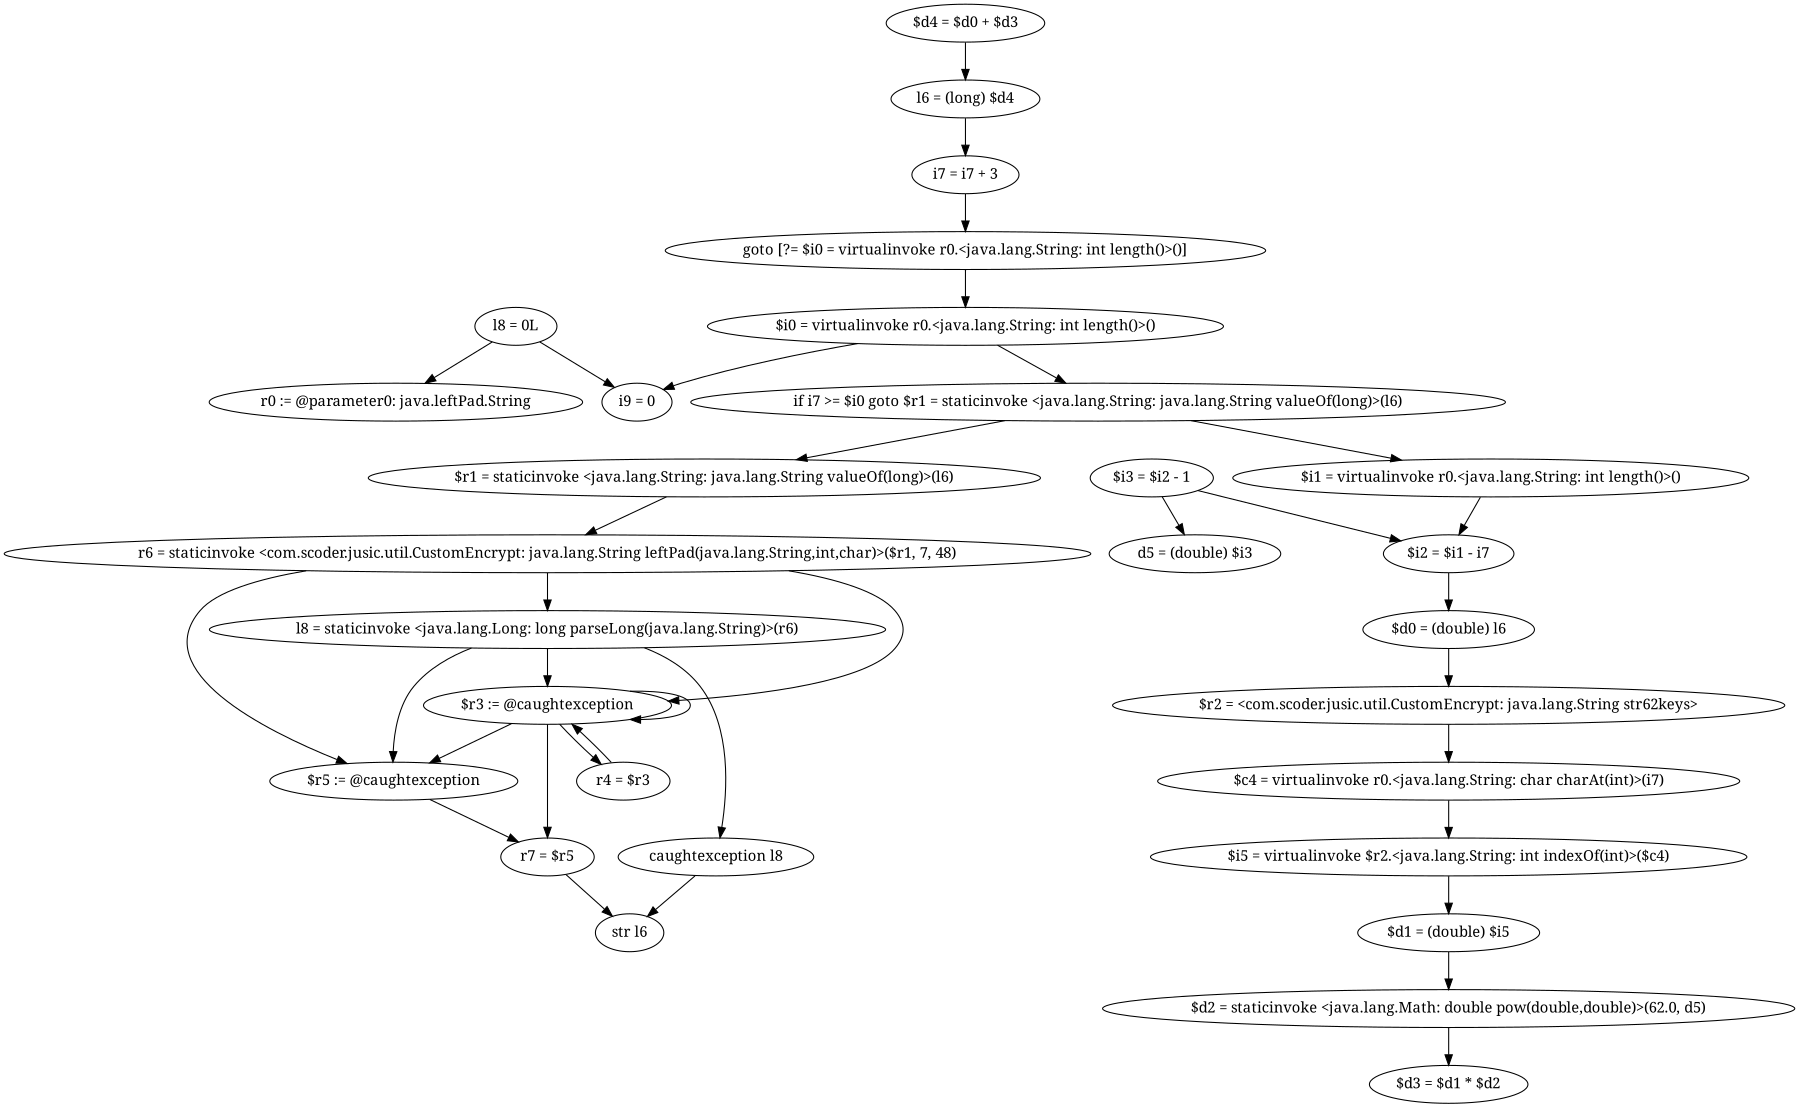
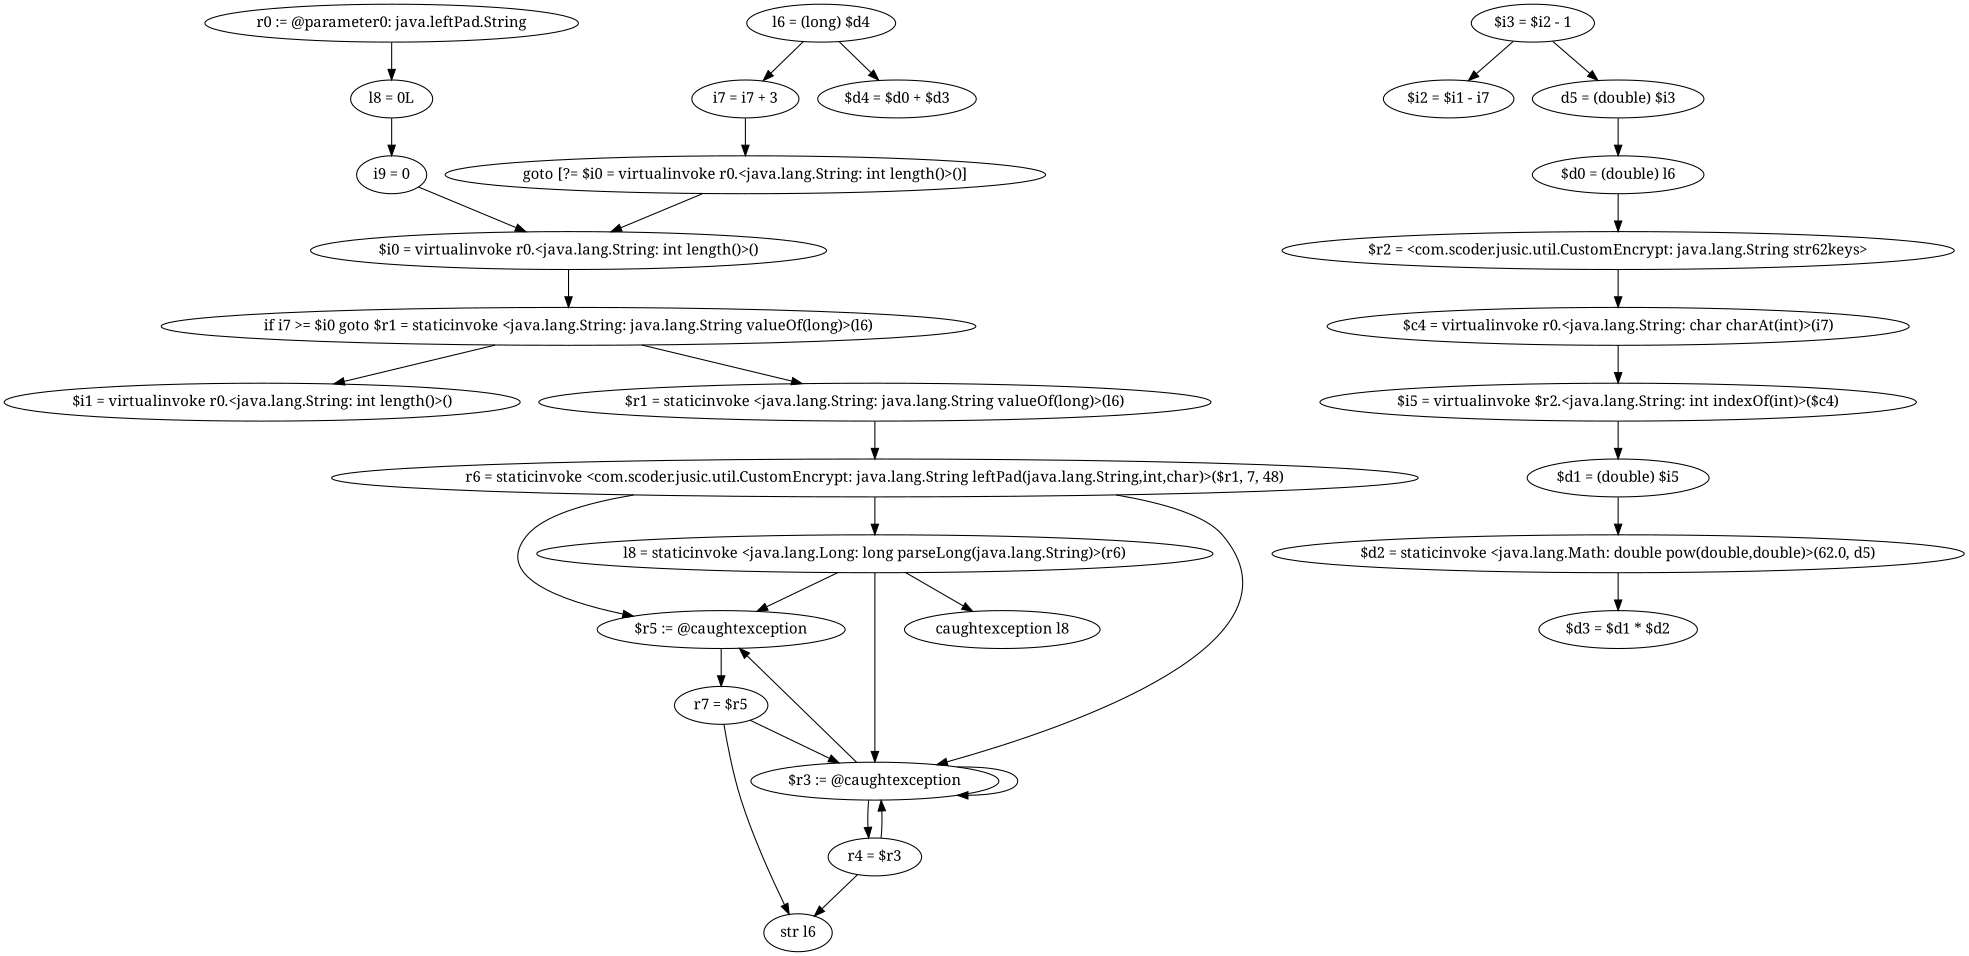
  digraph {
    fontname="Noto Serif"
    node [fontname="Noto Serif"]
    edge [fontname="Noto Serif"]
    n1 [label="r0 := @parameter0: java.leftPad.String"]
    n2 [label="l8 = 0L"]
    n3 [label="i9 = 0"]
    "$i0 = virtualinvoke r0.<java.lang.String: int length()>()"
    "if i7 >= $i0 goto $r1 = staticinvoke <java.lang.String: java.lang.String valueOf(long)>(l6)"
    "$i1 = virtualinvoke r0.<java.lang.String: int length()>()"
    "$r1 = staticinvoke <java.lang.String: java.lang.String valueOf(long)>(l6)"
    "$i2 = $i1 - i7"
    "r6 = staticinvoke <com.scoder.jusic.util.CustomEncrypt: java.lang.String leftPad(java.lang.String,int,char)>($r1, 7, 48)"
    "$i3 = $i2 - 1"
    "d5 = (double) $i3"
    "$d0 = (double) l6"
    "$r2 = <com.scoder.jusic.util.CustomEncrypt: java.lang.String str62keys>"
    "$c4 = virtualinvoke r0.<java.lang.String: char charAt(int)>(i7)"
    "$i5 = virtualinvoke $r2.<java.lang.String: int indexOf(int)>($c4)"
    "$d1 = (double) $i5"
    "$d2 = staticinvoke <java.lang.Math: double pow(double,double)>(62.0, d5)"
    "$d3 = $d1 * $d2"
    "$d4 = $d0 + $d3"
    "l6 = (long) $d4"
    n21 [label="i7 = i7 + 3"]
    "goto [?= $i0 = virtualinvoke r0.<java.lang.String: int length()>()]"
    "l8 = staticinvoke <java.lang.Long: long parseLong(java.lang.String)>(r6)"
    "$r5 := @caughtexception"
    "$r3 := @caughtexception"
    n26 [label="caughtexception l8"]
    "r7 = $r5"
    "r4 = $r3"
    n29 [label="str l6"]
-   n2 -> n1
+   n1 -> n2
    n2 -> n3
-   "$i0 = virtualinvoke r0.<java.lang.String: int length()>()" -> n3
+   n3 -> "$i0 = virtualinvoke r0.<java.lang.String: int length()>()"
    "$i0 = virtualinvoke r0.<java.lang.String: int length()>()" -> "if i7 >= $i0 goto $r1 = staticinvoke <java.lang.String: java.lang.String valueOf(long)>(l6)"
    "if i7 >= $i0 goto $r1 = staticinvoke <java.lang.String: java.lang.String valueOf(long)>(l6)" -> "$i1 = virtualinvoke r0.<java.lang.String: int length()>()"
    "if i7 >= $i0 goto $r1 = staticinvoke <java.lang.String: java.lang.String valueOf(long)>(l6)" -> "$r1 = staticinvoke <java.lang.String: java.lang.String valueOf(long)>(l6)"
-   "$i1 = virtualinvoke r0.<java.lang.String: int length()>()" -> "$i2 = $i1 - i7"
    "$r1 = staticinvoke <java.lang.String: java.lang.String valueOf(long)>(l6)" -> "r6 = staticinvoke <com.scoder.jusic.util.CustomEncrypt: java.lang.String leftPad(java.lang.String,int,char)>($r1, 7, 48)"
    "r6 = staticinvoke <com.scoder.jusic.util.CustomEncrypt: java.lang.String leftPad(java.lang.String,int,char)>($r1, 7, 48)" -> "l8 = staticinvoke <java.lang.Long: long parseLong(java.lang.String)>(r6)"
    "r6 = staticinvoke <com.scoder.jusic.util.CustomEncrypt: java.lang.String leftPad(java.lang.String,int,char)>($r1, 7, 48)" -> "$r5 := @caughtexception"
    "r6 = staticinvoke <com.scoder.jusic.util.CustomEncrypt: java.lang.String leftPad(java.lang.String,int,char)>($r1, 7, 48)" -> "$r3 := @caughtexception"
    "$i3 = $i2 - 1" -> "$i2 = $i1 - i7"
    "$i3 = $i2 - 1" -> "d5 = (double) $i3"
-   "$i2 = $i1 - i7" -> "$d0 = (double) l6"
+   "d5 = (double) $i3" -> "$d0 = (double) l6"
    "$d0 = (double) l6" -> "$r2 = <com.scoder.jusic.util.CustomEncrypt: java.lang.String str62keys>"
    "$r2 = <com.scoder.jusic.util.CustomEncrypt: java.lang.String str62keys>" -> "$c4 = virtualinvoke r0.<java.lang.String: char charAt(int)>(i7)"
    "$c4 = virtualinvoke r0.<java.lang.String: char charAt(int)>(i7)" -> "$i5 = virtualinvoke $r2.<java.lang.String: int indexOf(int)>($c4)"
    "$i5 = virtualinvoke $r2.<java.lang.String: int indexOf(int)>($c4)" -> "$d1 = (double) $i5"
    "$d1 = (double) $i5" -> "$d2 = staticinvoke <java.lang.Math: double pow(double,double)>(62.0, d5)"
    "$d2 = staticinvoke <java.lang.Math: double pow(double,double)>(62.0, d5)" -> "$d3 = $d1 * $d2"
-   "$d4 = $d0 + $d3" -> "l6 = (long) $d4"
+   "l6 = (long) $d4" -> "$d4 = $d0 + $d3"
    "l6 = (long) $d4" -> n21
    n21 -> "goto [?= $i0 = virtualinvoke r0.<java.lang.String: int length()>()]"
    "goto [?= $i0 = virtualinvoke r0.<java.lang.String: int length()>()]" -> "$i0 = virtualinvoke r0.<java.lang.String: int length()>()"
    "l8 = staticinvoke <java.lang.Long: long parseLong(java.lang.String)>(r6)" -> "$r5 := @caughtexception"
    "l8 = staticinvoke <java.lang.Long: long parseLong(java.lang.String)>(r6)" -> "$r3 := @caughtexception"
    "l8 = staticinvoke <java.lang.Long: long parseLong(java.lang.String)>(r6)" -> n26
    "$r5 := @caughtexception" -> "r7 = $r5"
    "$r3 := @caughtexception" -> "$r5 := @caughtexception"
    "$r3 := @caughtexception" -> "$r3 := @caughtexception"
    "$r3 := @caughtexception" -> "r4 = $r3"
-   "$r3 := @caughtexception" -> "r7 = $r5"
+   "r7 = $r5" -> "$r3 := @caughtexception"
    "r7 = $r5" -> n29
    "r4 = $r3" -> "$r3 := @caughtexception"
-   n26 -> n29
+   "r4 = $r3" -> n29
  }
